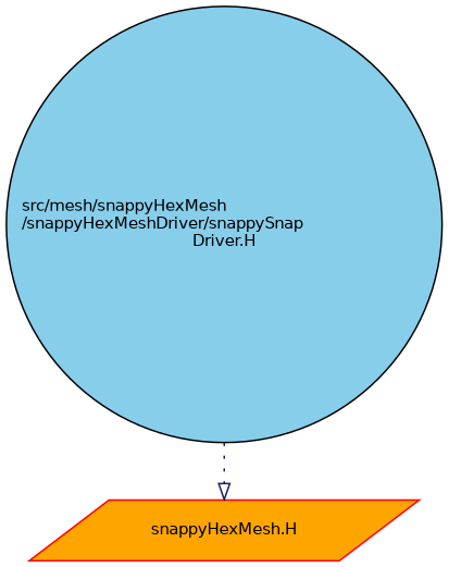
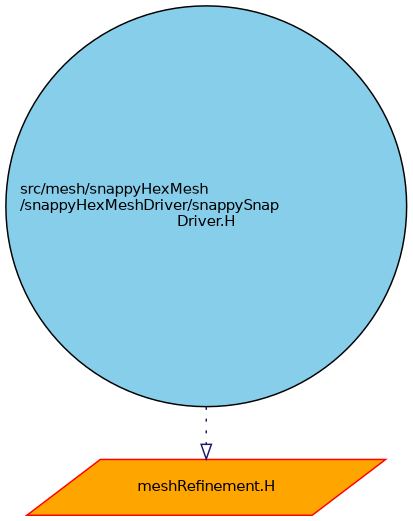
  digraph {
    node [fontname=Helvetica fontsize=10 style=filled]
    n1 [color=black fillcolor=skyblue fontcolor=black height=0.2 label="src/mesh/snappyHexMesh\l/snappyHexMeshDriver/snappySnap\lDriver.H" shape=circle width=0.4]
-   n2 [color=red height=0.2 label="snappyHexMesh.H" shape=parallelogram width=0.4 fillcolor=orange]
+   n2 [color=red height=0.2 label="meshRefinement.H" shape=parallelogram width=0.4 fillcolor=orange]
    n1 -> n2 [color=midnightblue fontname=Helvetica fontsize=10 labelfontname=Helvetica labelfontsize=10 style=dotted arrowhead=onormal]
  }
